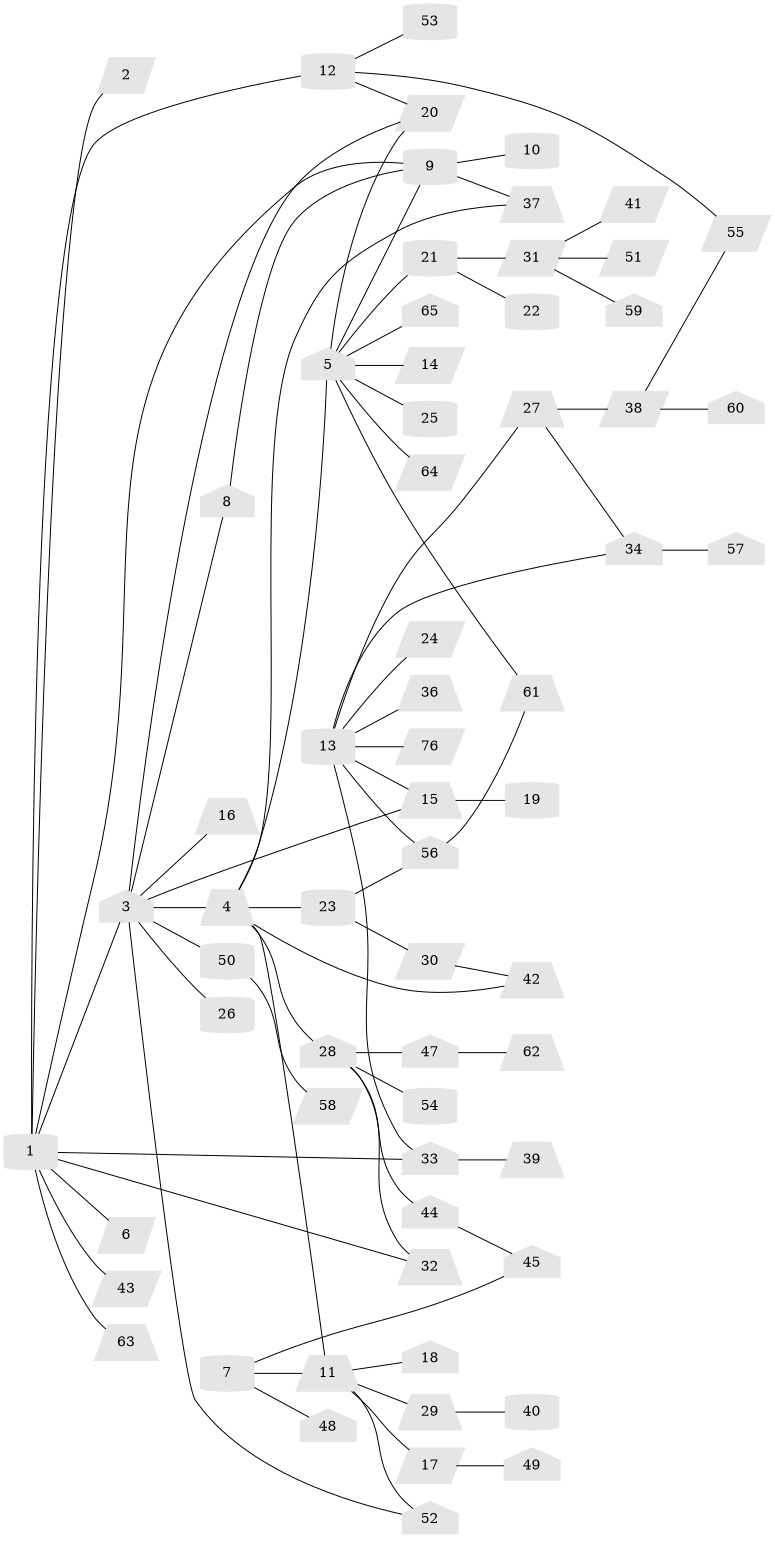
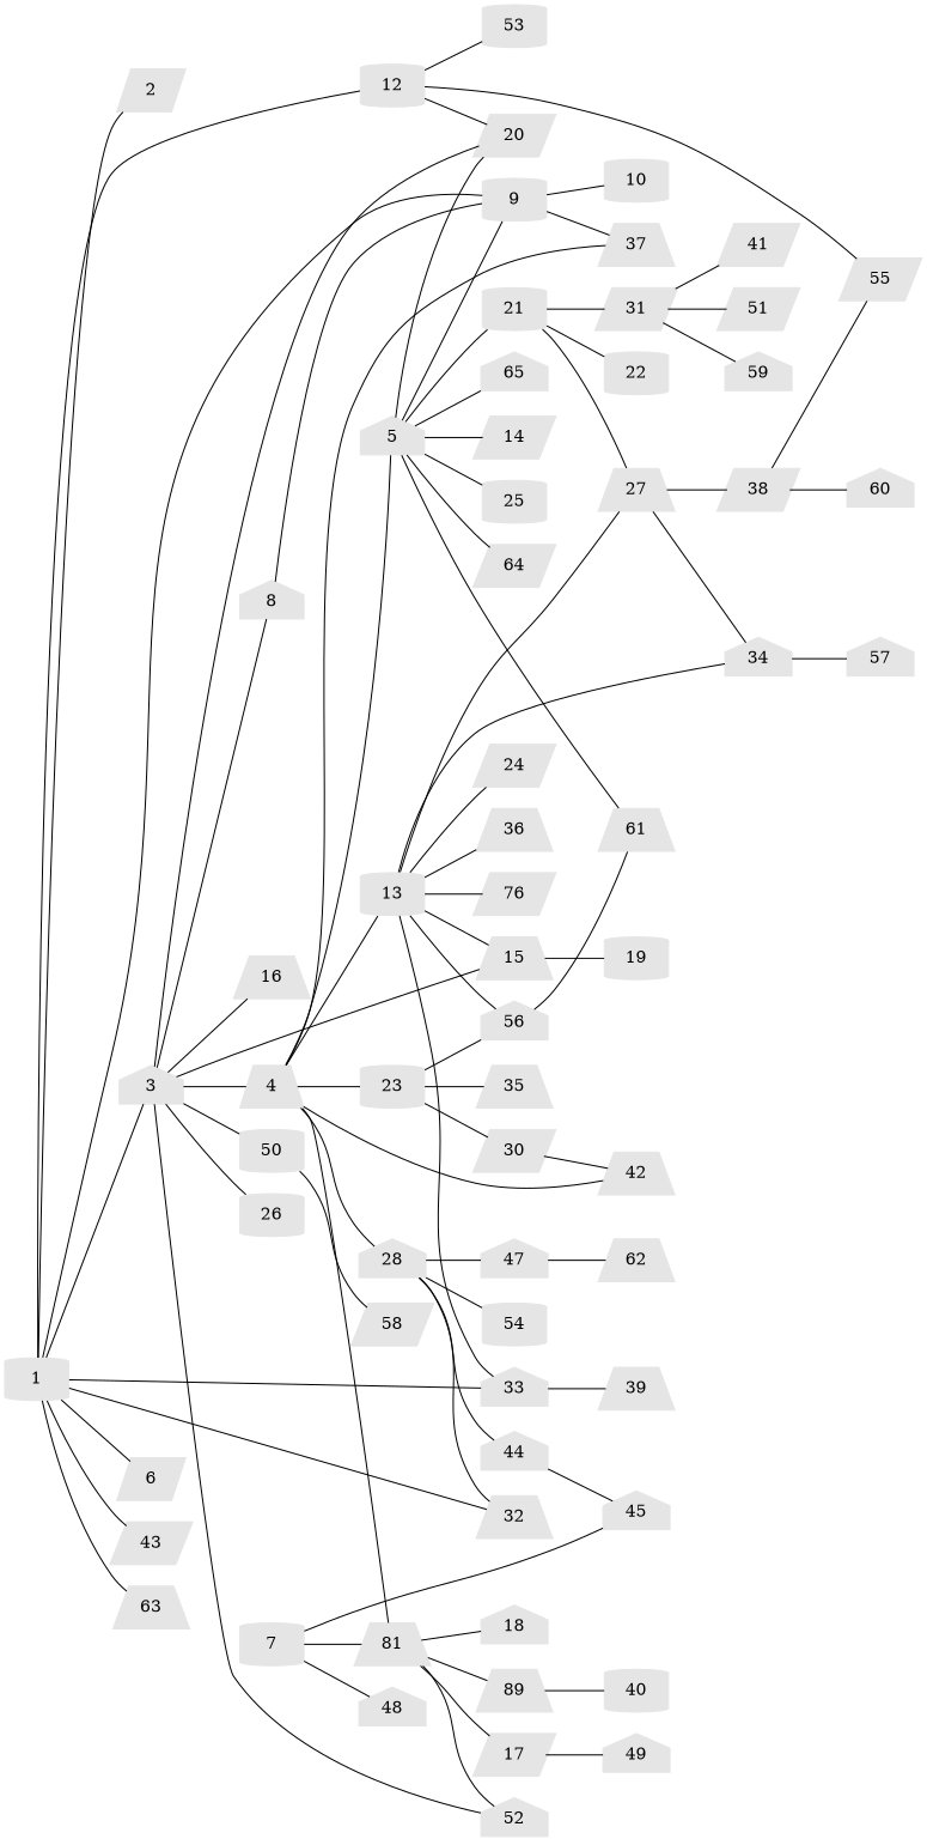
  graph {
    rankdir=LR
    node [color=gray90 shape=house style=filled]
    1 [shape=cylinder]
    2 [shape=parallelogram]
    3
    6 [shape=parallelogram]
    9 [shape=cylinder]
    12 [shape=cylinder]
    32 [shape=trapezium]
    33
    43 [shape=parallelogram]
    63 [shape=trapezium]
    4 [shape=trapezium]
    8
    15 [shape=trapezium]
    16 [shape=trapezium]
    20 [shape=parallelogram]
    26 [shape=cylinder]
    50 [shape=cylinder]
    52
    37 [shape=trapezium]
    10 [shape=cylinder]
    53 [shape=cylinder]
    55 [shape=parallelogram]
    39 [shape=trapezium]
    5
    13 [shape=cylinder]
    23 [shape=cylinder]
    28
    42 [shape=trapezium]
-   11 [shape=trapezium]
+   11 [shape=trapezium label=81]
    19 [shape=cylinder]
    27 [shape=trapezium]
    34
    38 [shape=parallelogram]
    58 [shape=parallelogram]
    14 [shape=parallelogram]
    21 [shape=cylinder]
    25 [shape=cylinder]
    61 [shape=trapezium]
    64 [shape=parallelogram]
    65
    7 [shape=cylinder]
    45
    48
    24 [shape=parallelogram]
    36 [shape=trapezium]
    n46 [label=76 shape=parallelogram]
    56
    30 [shape=parallelogram]
+   35 [shape=trapezium]
    44
    47
    54 [shape=cylinder]
    22 [shape=cylinder]
    31 [shape=parallelogram]
    17 [shape=parallelogram]
    18
-   29 [shape=trapezium]
+   29 [shape=trapezium label=89]
    49
    40 [shape=cylinder]
    57
    41 [shape=parallelogram]
    51 [shape=parallelogram]
    59
    60
    62 [shape=trapezium]
    1 -- 2
    1 -- 3
    1 -- 6
    1 -- 9
    1 -- 12
    1 -- 32
    1 -- 33
    1 -- 43
    1 -- 63
    3 -- 4
    3 -- 8
    3 -- 15
    3 -- 16
    3 -- 20
    3 -- 26
    3 -- 50
    3 -- 52
    9 -- 37
    9 -- 10
    12 -- 20
    12 -- 53
    12 -- 55
    33 -- 39
    4 -- 37
    4 -- 5
+   4 -- 13
    4 -- 23
    4 -- 28
    4 -- 42
    4 -- 11
    8 -- 9
    15 -- 19
    50 -- 58
    5 -- 9
    5 -- 20
    5 -- 14
    5 -- 21
    5 -- 25
    5 -- 61
    5 -- 64
    5 -- 65
    13 -- 33
    13 -- 15
    13 -- 27
    13 -- 34
    13 -- 24
    13 -- 36
    13 -- n46
    13 -- 56
    23 -- 56
    23 -- 30
+   23 -- 35
    28 -- 32
    28 -- 44
    28 -- 47
    28 -- 54
    11 -- 52
    11 -- 17
    11 -- 18
    11 -- 29
    27 -- 34
    27 -- 38
    34 -- 57
    38 -- 55
    38 -- 60
+   21 -- 27
    21 -- 22
    21 -- 31
    7 -- 11
    7 -- 45
    7 -- 48
    56 -- 61
    30 -- 42
    44 -- 45
    47 -- 62
    31 -- 41
    31 -- 51
    31 -- 59
    17 -- 49
    29 -- 40
  }
